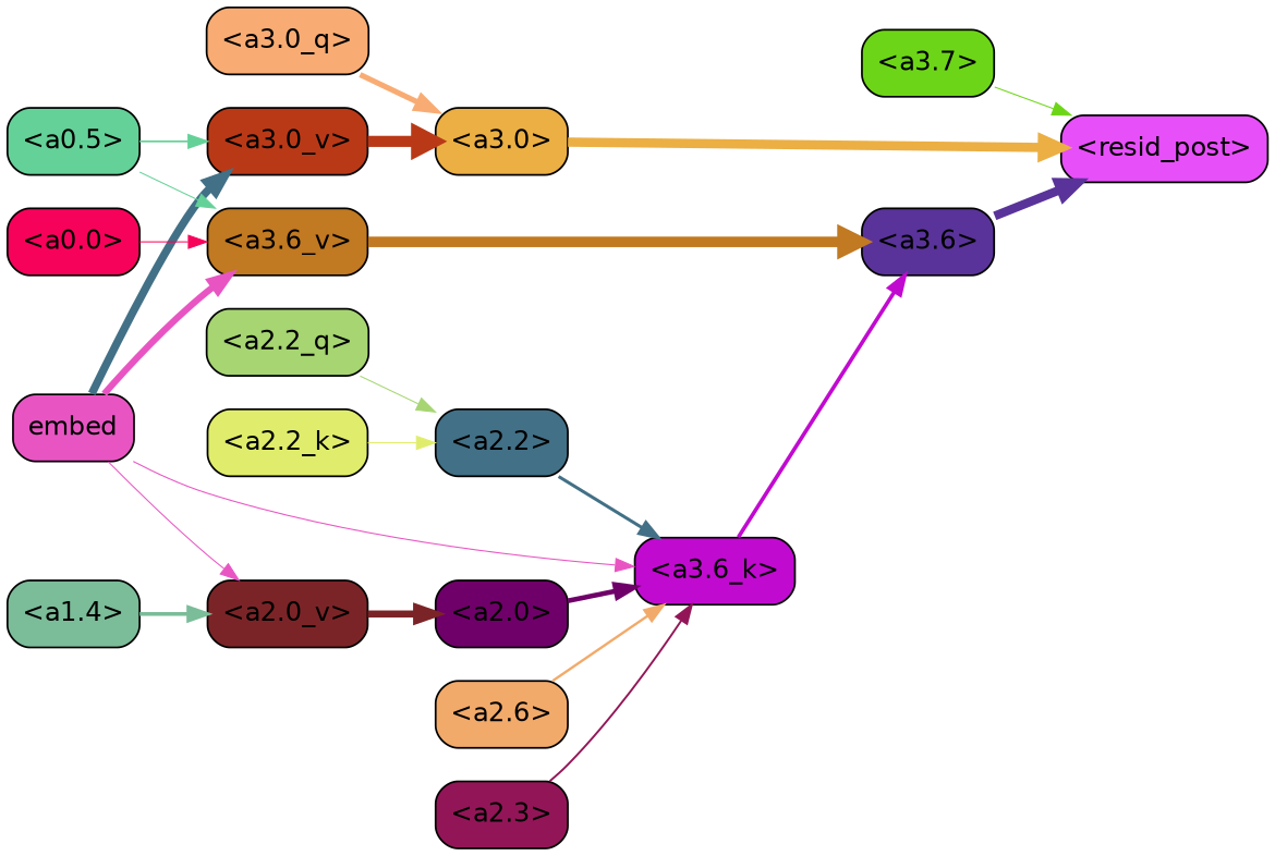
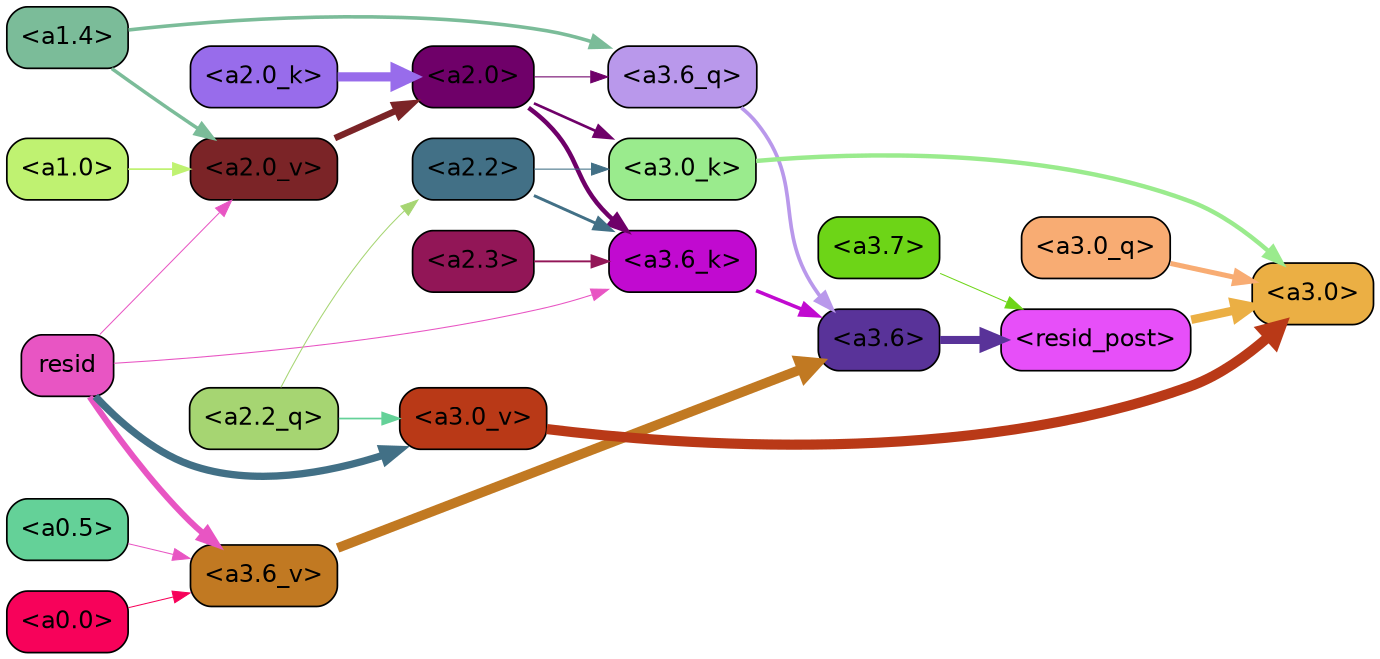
  strict digraph {
    rankdir=LR
    splines=true
    node [color=black fontname=Helvetica shape=box style="filled, rounded"]
    edge [color="#6f0069" penwidth=0.6]
    "<a3.7>" [fillcolor="#6dd517"]
    "<resid_post>" [fillcolor="#e74ff9"]
    "<a3.6>" [fillcolor="#593399"]
    "<a3.0>" [fillcolor="#ebaf44"]
+   "<a3.6_q>" [fillcolor="#b998eb"]
    "<a3.0_q>" [fillcolor="#f8ac73"]
    "<a3.6_k>" [fillcolor="#c10ad0"]
+   "<a3.0_k>" [fillcolor="#9aeb8d"]
    "<a3.6_v>" [fillcolor="#c17922"]
    "<a3.0_v>" [fillcolor="#b93917"]
    "<a2.0>" [fillcolor="#6f0069"]
    "<a1.4>" [fillcolor="#7bbc99"]
    "<a2.0_v>" [fillcolor="#7b2427"]
-   "<a2.6>" [fillcolor="#f2aa6a"]
    "<a2.3>" [fillcolor="#921657"]
    "<a2.2>" [fillcolor="#427086"]
-   embed [fillcolor="#e855c3"]
+   embed [fillcolor="#e855c3" label=resid]
    "<a0.5>" [fillcolor="#64d198"]
    "<a0.0>" [fillcolor="#f7025a"]
    "<a2.2_q>" [fillcolor="#a6d572"]
-   "<a2.2_k>" [fillcolor="#e0ed6c"]
+   "<a2.0_k>" [fillcolor="#986ceb"]
+   "<a1.0>" [fillcolor="#bff271"]
    "<a3.7>" -> "<resid_post>" [color="#6dd517"]
    "<a3.6>" -> "<resid_post>" [color="#593399" penwidth=4.748674273490906]
-   "<a3.0>" -> "<resid_post>" [color="#ebaf44" penwidth=5.004031300544739]
+   "<resid_post>" -> "<a3.0>" [color="#ebaf44" penwidth=5.004031300544739]
+   "<a3.6_q>" -> "<a3.6>" [color="#b998eb" penwidth=2.1656854450702667]
    "<a3.0_q>" -> "<a3.0>" [color="#f8ac73" penwidth=2.95696559548378]
    "<a3.6_k>" -> "<a3.6>" [color="#c10ad0" penwidth=2.086437076330185]
+   "<a3.0_k>" -> "<a3.0>" [color="#9aeb8d" penwidth=2.5988530814647675]
    "<a3.6_v>" -> "<a3.6>" [color="#c17922" penwidth=5.669987380504608]
    "<a3.0_v>" -> "<a3.0>" [color="#b93917" penwidth=5.9515902400016785]
+   "<a2.0>" -> "<a3.6_q>"
    "<a2.0>" -> "<a3.6_k>" [penwidth=2.6423546075820923]
+   "<a2.0>" -> "<a3.0_k>" [penwidth=1.5482127666473389]
+   "<a1.4>" -> "<a3.6_q>" [color="#7bbc99" penwidth=2.1035547256469727]
    "<a1.4>" -> "<a2.0_v>" [color="#7bbc99" penwidth=2.048949420452118]
    "<a2.0_v>" -> "<a2.0>" [color="#7b2427" penwidth=3.76983106136322]
-   "<a2.6>" -> "<a3.6_k>" [color="#f2aa6a" penwidth=1.3718644380569458]
    "<a2.3>" -> "<a3.6_k>" [color="#921657" penwidth=1.1117559671401978]
    "<a2.2>" -> "<a3.6_k>" [color="#427086" penwidth=1.7315057516098022]
+   "<a2.2>" -> "<a3.0_k>" [color="#427086"]
    embed -> "<a3.6_k>" [color="#e855c3" penwidth=0.6229734420776367]
    embed -> "<a3.6_v>" [color="#e855c3" penwidth=3.56406831741333]
    embed -> "<a3.0_v>" [color="#427086" penwidth=4.293717980384827]
    embed -> "<a2.0_v>" [color="#e855c3"]
-   "<a0.5>" -> "<a3.6_v>" [color="#64d198"]
-   "<a0.5>" -> "<a3.0_v>" [color="#64d198" penwidth=0.9916514158248901]
+   "<a0.5>" -> "<a3.6_v>" [color="#e855c3"]
+   "<a2.2_q>" -> "<a3.0_v>" [color="#64d198" penwidth=0.9916514158248901]
    "<a0.0>" -> "<a3.6_v>" [color="#f7025a"]
    "<a2.2_q>" -> "<a2.2>" [color="#a6d572" penwidth=0.6068362593650818]
-   "<a2.2_k>" -> "<a2.2>" [color="#e0ed6c" penwidth=0.6648573875427246]
+   "<a2.0_k>" -> "<a2.0>" [color="#986ceb" penwidth=5.364346981048584]
+   "<a1.0>" -> "<a2.0_v>" [color="#bff271" penwidth=1.0333166718482971]
  }
